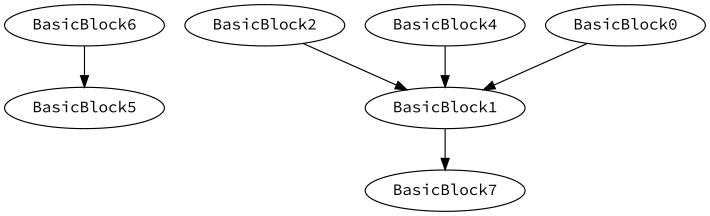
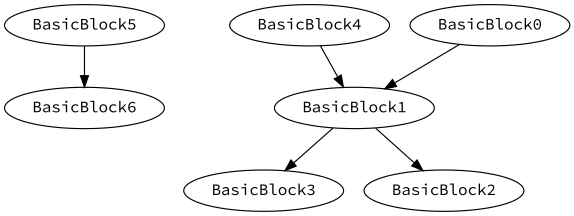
  digraph {
    fontname="Source Code Pro"
    node [fontname="Source Code Pro"]
    edge [fontname="Source Code Pro"]
    BasicBlock5
    BasicBlock6
    BasicBlock1
-   BasicBlock3 [label=BasicBlock7]
+   BasicBlock3
    BasicBlock2
    BasicBlock4
    BasicBlock0
-   BasicBlock6 -> BasicBlock5
+   BasicBlock5 -> BasicBlock6
    BasicBlock1 -> BasicBlock3
-   BasicBlock2 -> BasicBlock1
+   BasicBlock1 -> BasicBlock2
    BasicBlock4 -> BasicBlock1
    BasicBlock0 -> BasicBlock1
  }
